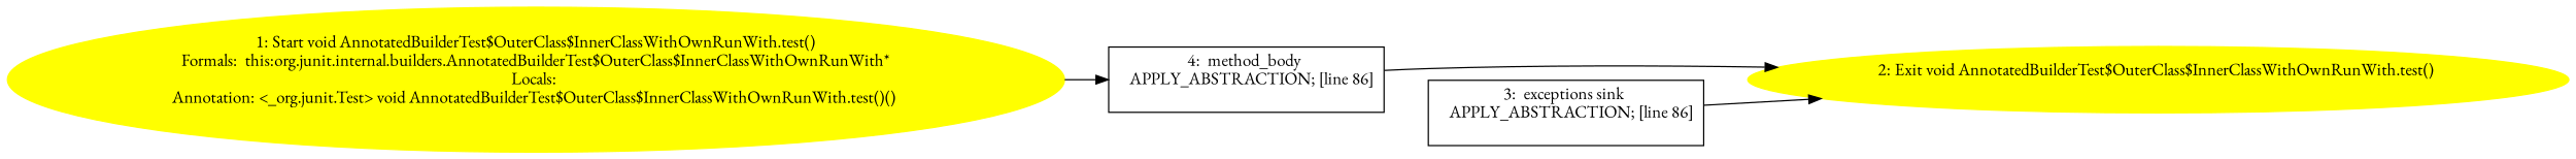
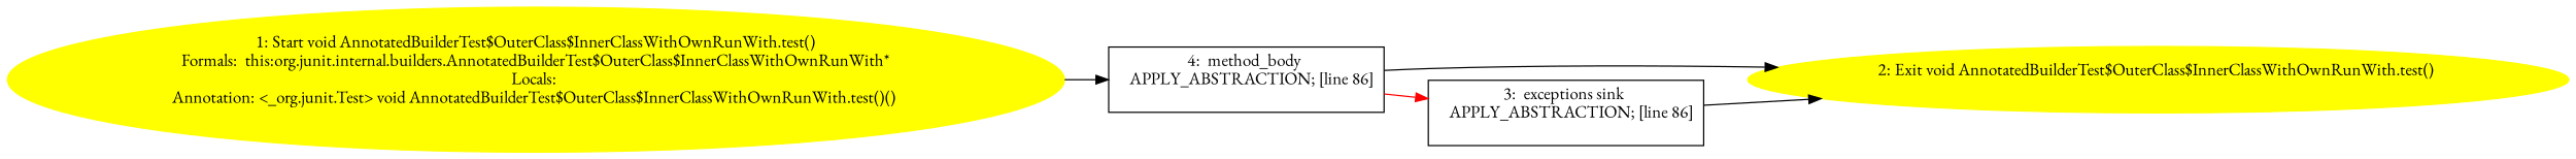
  digraph {
    rankdir=LR
    fontname="EB Garamond"
    node [fontname="EB Garamond"]
    edge [fontname="EB Garamond"]
    n1 [color=yellow label="1: Start void AnnotatedBuilderTest$OuterClass$InnerClassWithOwnRunWith.test()\nFormals:  this:org.junit.internal.builders.AnnotatedBuilderTest$OuterClass$InnerClassWithOwnRunWith*\nLocals: \nAnnotation: <_org.junit.Test> void AnnotatedBuilderTest$OuterClass$InnerClassWithOwnRunWith.test()() \n  " style=filled]
    n2 [label="4:  method_body \n   APPLY_ABSTRACTION; [line 86]\n " shape=box]
    n3 [color=yellow label="2: Exit void AnnotatedBuilderTest$OuterClass$InnerClassWithOwnRunWith.test() \n  " style=filled]
    n4 [label="3:  exceptions sink \n   APPLY_ABSTRACTION; [line 86]\n " shape=box]
    n1 -> n2
    n2 -> n3
+   n2 -> n4 [color=red]
    n4 -> n3
  }
